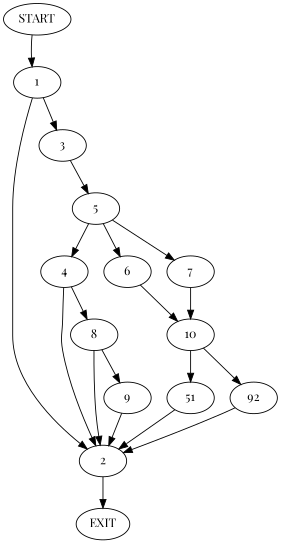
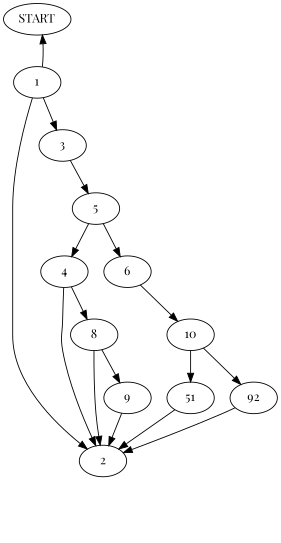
  digraph {
    fontname="Playfair Display"
    node [fontname="Playfair Display"]
    edge [fontname="Playfair Display"]
    n1 [label=START]
    1
    2
    3
-   n5 [label=EXIT]
    5
    4
    8
    6
-   7
    9
    10
    n13 [label=51]
    n14 [label=92]
-   n1 -> 1
+   1 -> n1
    1 -> 2
    1 -> 3
-   2 -> n5
    3 -> 5
    5 -> 4
    5 -> 6
-   5 -> 7
    4 -> 2
    4 -> 8
    8 -> 2
    8 -> 9
    6 -> 10
-   7 -> 10
    9 -> 2
    10 -> n13
    10 -> n14
    n13 -> 2
    n14 -> 2
  }
